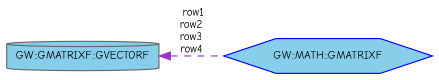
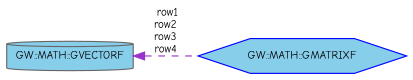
  digraph {
    rankdir=LR
    fontname="Comic Neue"
    node [fillcolor=skyblue fontname="Comic Neue" fontsize=10 style=filled]
    n1 [color=blue fontcolor=black height=0.2 label="GW::MATH::GMATRIXF" shape=hexagon width=0.4]
-   n2 [color=gray40 height=0.2 label="GW::GMATRIXF::GVECTORF" shape=cylinder width=0.4]
+   n2 [color=gray40 height=0.2 label="GW::MATH::GVECTORF" shape=cylinder width=0.4]
    n2 -> n1 [color=darkorchid3 dir=back fontname="Comic Neue" fontsize=10 label=" row1\nrow2\nrow3\nrow4" labelfontname=Helvetica labelfontsize=10 style=dashed]
  }
